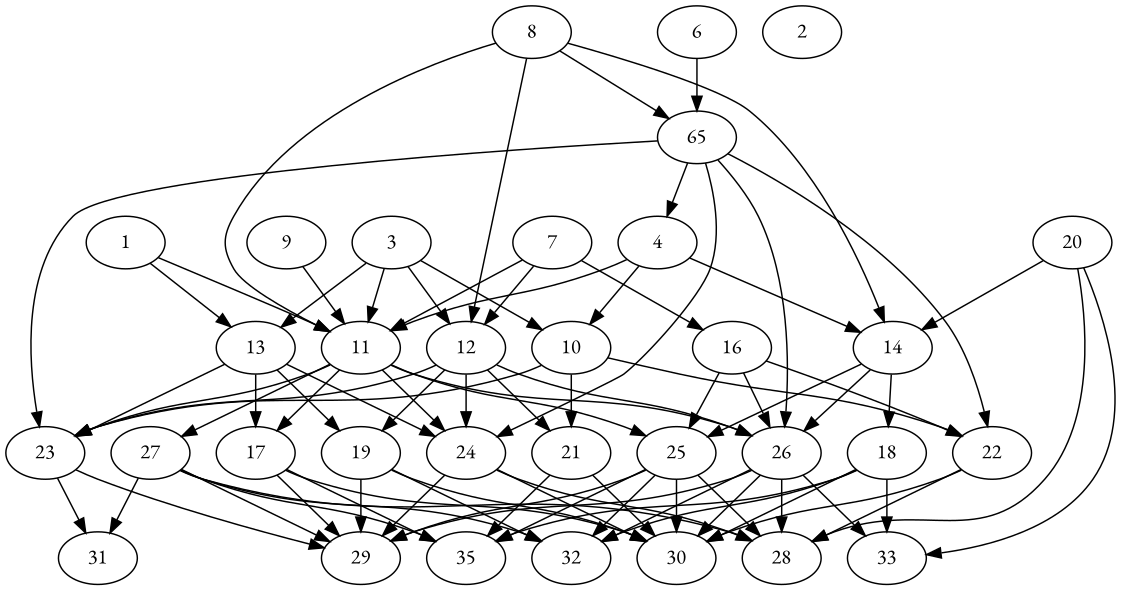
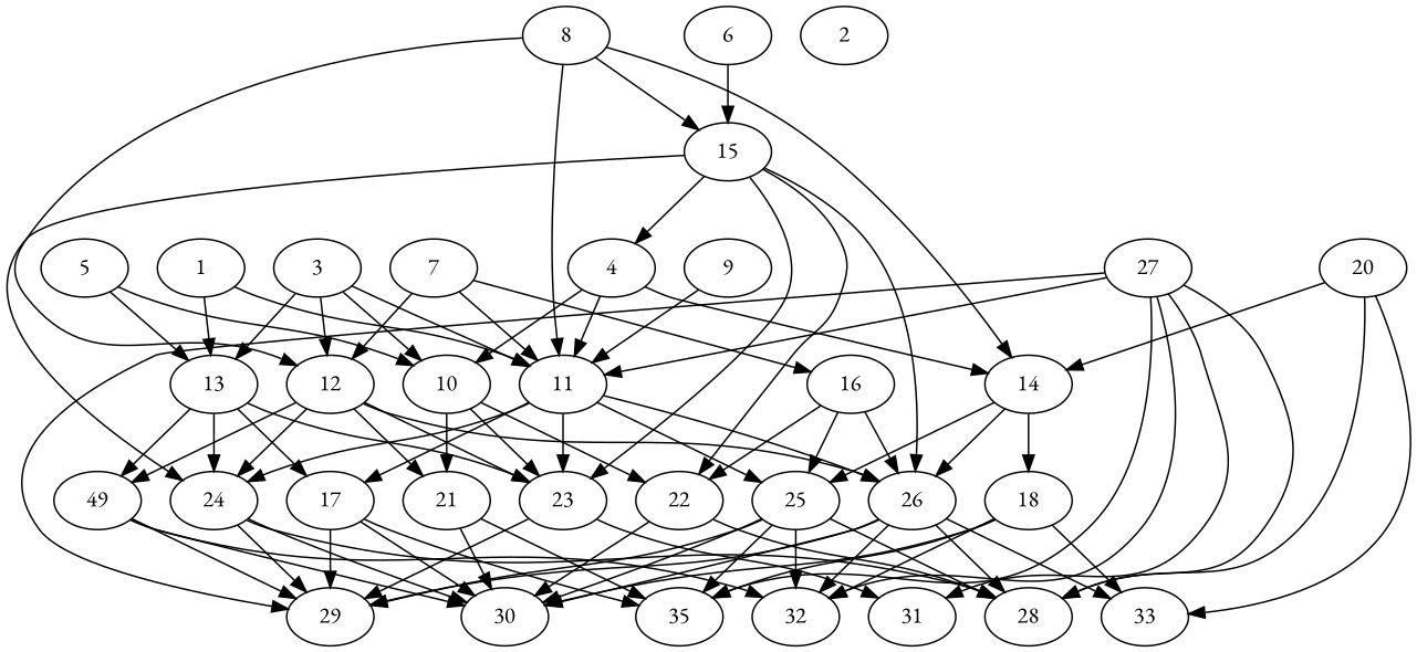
  digraph {
    fontname="EB Garamond"
    node [alpha=0.11 fontname="EB Garamond"]
    edge [fontname="EB Garamond"]
    1 [alpha=0.18 expect_size=759919260101014272]
    11 [expect_size=932125223939583744]
    13 [alpha=0.16 expect_size=3373200735233723]
    23 [alpha=0.02 expect_size=1036043352539136000000]
    17 [alpha=0.13 expect_size=9515380724614814]
    25 [alpha=0.13 expect_size=6708985023440876]
    26 [alpha=0.12 expect_size=3453733358271976]
    27 [expect_size=637794512584155594752]
    24 [alpha=0.08 expect_size=7585314729572965]
-   19 [alpha=0.03 expect_size=65669724259880009728]
+   19 [alpha=0.03 expect_size=65669724259880009728 label=49]
    21 [alpha=0.15 expect_size=1740776640005602803712]
    30 [alpha=0.13 expect_size=1917194628080074752000]
    35 [alpha=0.02 expect_size=56957987380367720448]
    29 [expect_size=516047075475359531008]
    31 [alpha=0.13 expect_size=1384721099136306249728]
    28 [alpha=0.15 expect_size=23314645014156392]
    32 [alpha=0.00 expect_size=6937237875795909]
    33 [alpha=0.05 expect_size=10888326273823828]
    2 [alpha=0.14 expect_size=485748685974380416]
    3 [alpha=0.14 expect_size=526562952284078400]
    10 [expect_size=2261452417138688000]
    12 [alpha=0.08 expect_size=1645602068256598528]
    22 [alpha=0.03 expect_size=2964153847313472000]
    4 [alpha=0.15 expect_size=2262292689269236432896]
    14 [alpha=0.17 expect_size=1547305717130793582592]
    18 [alpha=0.18 expect_size=287965291473406784]
-   15 [alpha=0.16 expect_size=31699887124704657408 label=65]
+   15 [alpha=0.16 expect_size=31699887124704657408]
    20 [alpha=0.07 expect_size=50950949600211336]
+   5 [alpha=0.06 expect_size=17817020633609688]
    6 [alpha=0.19 expect_size=112576704536329060352]
    7 [alpha=0.05 expect_size=36401729829653568]
    16 [alpha=0.04 expect_size=136492796537208832000]
    8 [alpha=0.06 expect_size=592138183069050863616]
    9 [alpha=0.06 expect_size=29902008839425452]
    1 -> 11
    1 -> 13
    11 -> 23
    11 -> 17
    11 -> 25
    11 -> 26
-   11 -> 27
+   27 -> 11
    11 -> 24
    13 -> 23
    13 -> 17
    13 -> 24
    13 -> 19
    23 -> 29
    23 -> 31
    17 -> 30
    17 -> 35
    17 -> 29
    25 -> 30
    25 -> 35
    25 -> 29
    25 -> 28
    25 -> 32
    26 -> 30
    26 -> 29
    26 -> 28
    26 -> 32
    26 -> 33
    27 -> 35
    27 -> 29
    27 -> 31
    27 -> 28
    27 -> 32
    24 -> 30
    24 -> 29
    24 -> 28
    19 -> 30
    19 -> 29
    19 -> 32
    21 -> 30
    21 -> 35
    3 -> 11
    3 -> 13
    3 -> 10
    3 -> 12
    10 -> 23
    10 -> 21
    10 -> 22
    12 -> 23
    12 -> 26
    12 -> 24
    12 -> 19
    12 -> 21
    22 -> 30
    22 -> 28
    4 -> 11
    4 -> 10
    4 -> 14
    14 -> 25
    14 -> 26
    14 -> 18
    18 -> 30
    18 -> 35
    18 -> 32
    18 -> 33
    15 -> 23
    15 -> 26
    15 -> 24
    15 -> 22
    15 -> 4
    20 -> 28
    20 -> 33
    20 -> 14
+   5 -> 13
+   5 -> 10
    6 -> 15
    7 -> 11
    7 -> 12
    7 -> 16
    16 -> 25
    16 -> 26
    16 -> 22
    8 -> 11
    8 -> 12
    8 -> 14
    8 -> 15
    9 -> 11
  }
